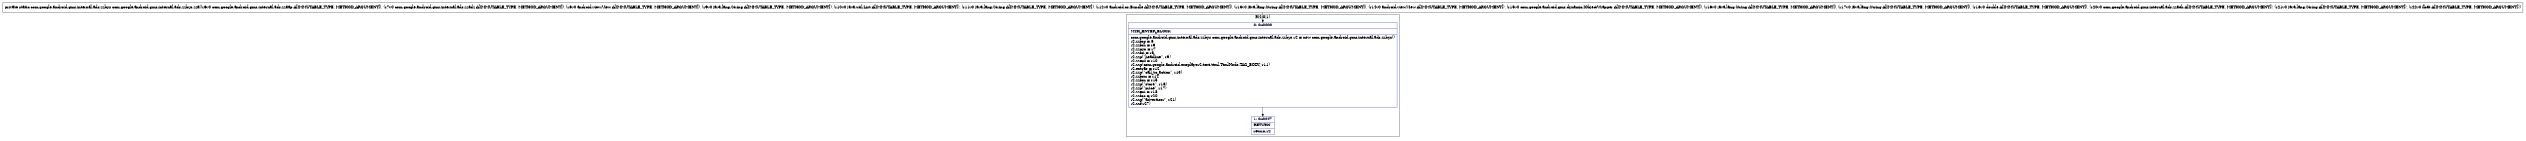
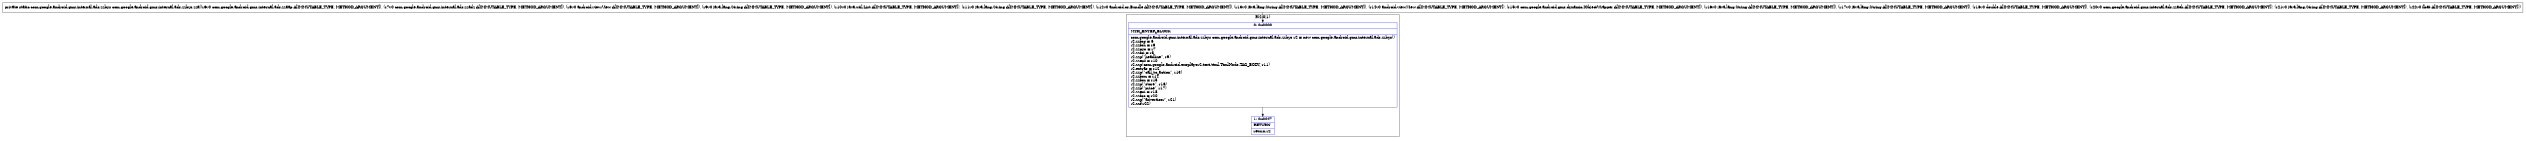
  digraph {
    node [color=blue shape=record]
-   n1 [label="{0\:\ 0x0000|MTH_ENTER_BLOCK\l|com.google.android.gms.internal.ads.zzbys com.google.android.gms.internal.ads.zzbys r2 = new com.google.android.gms.internal.ads.zzbys()\lr2.zzfog = 6\lr2.zzfoh = r6\lr2.zzcyo = r7\lr2.zzfoi = r8\lr2.zzp(\"headline\", r9)\lr2.zzenf = r10\lr2.zzp(com.google.android.exoplayer2.text.ttml.TtmlNode.TAG_BODY, r11)\lr2.extras = r12\lr2.zzp(\"call_to_action\", r13)\lr2.zzfom = r14\lr2.zzfon = r15\lr2.zzp(\"store\", r16)\lr2.zzp(\"price\", r17)\lr2.zzeni = r18\lr2.zzfoo = r20\lr2.zzp(\"advertiser\", r21)\lr2.zzf(r27)\l}"]
+   n1 [label="{0\:\ 0x0000|MTH_ENTER_BLOCK\l|com.google.android.gms.internal.ads.zzbys com.google.android.gms.internal.ads.zzbys r2 = new com.google.android.gms.internal.ads.zzbys()\lr2.zzfog = 6\lr2.zzfoh = r6\lr2.zzcyo = r7\lr2.zzfoi = r8\lr2.zzp(\"headline\", r9)\lr2.zzenf = r10\lr2.zzp(com.google.android.exoplayer2.text.ttml.TtmlNode.TAG_BODY, r11)\lr2.extras = r12\lr2.zzp(\"call_to_action\", r13)\lr2.zzfom = r14\lr2.zzfon = r15\lr2.zzp(\"store\", r16)\lr2.zzp(\"price\", r17)\lr2.zzeni = r18\lr2.zzfoo = r20\lr2.zzp(\"advertiser\", r21)\lr2.zzf(r22)\l}"]
    n2 [label="{1\:\ 0x0047|RETURN\l|return r2\l}"]
    n3 [label="{private static com.google.android.gms.internal.ads.zzbys com.google.android.gms.internal.ads.zzbys.zza((r6v0 com.google.android.gms.internal.ads.zzaap A[IMMUTABLE_TYPE, METHOD_ARGUMENT]), (r7v0 com.google.android.gms.internal.ads.zzadz A[IMMUTABLE_TYPE, METHOD_ARGUMENT]), (r8v0 android.view.View A[IMMUTABLE_TYPE, METHOD_ARGUMENT]), (r9v0 java.lang.String A[IMMUTABLE_TYPE, METHOD_ARGUMENT]), (r10v0 java.util.List A[IMMUTABLE_TYPE, METHOD_ARGUMENT]), (r11v0 java.lang.String A[IMMUTABLE_TYPE, METHOD_ARGUMENT]), (r12v0 android.os.Bundle A[IMMUTABLE_TYPE, METHOD_ARGUMENT]), (r13v0 java.lang.String A[IMMUTABLE_TYPE, METHOD_ARGUMENT]), (r14v0 android.view.View A[IMMUTABLE_TYPE, METHOD_ARGUMENT]), (r15v0 com.google.android.gms.dynamic.IObjectWrapper A[IMMUTABLE_TYPE, METHOD_ARGUMENT]), (r16v0 java.lang.String A[IMMUTABLE_TYPE, METHOD_ARGUMENT]), (r17v0 java.lang.String A[IMMUTABLE_TYPE, METHOD_ARGUMENT]), (r18v0 double A[IMMUTABLE_TYPE, METHOD_ARGUMENT]), (r20v0 com.google.android.gms.internal.ads.zzaeh A[IMMUTABLE_TYPE, METHOD_ARGUMENT]), (r21v0 java.lang.String A[IMMUTABLE_TYPE, METHOD_ARGUMENT]), (r22v0 float A[IMMUTABLE_TYPE, METHOD_ARGUMENT])) }" color=""]
    subgraph cluster_1 {
      label="R(2:0|1)"
      n1
      n2
    }
    n1 -> n2
    n3 -> n1
  }
